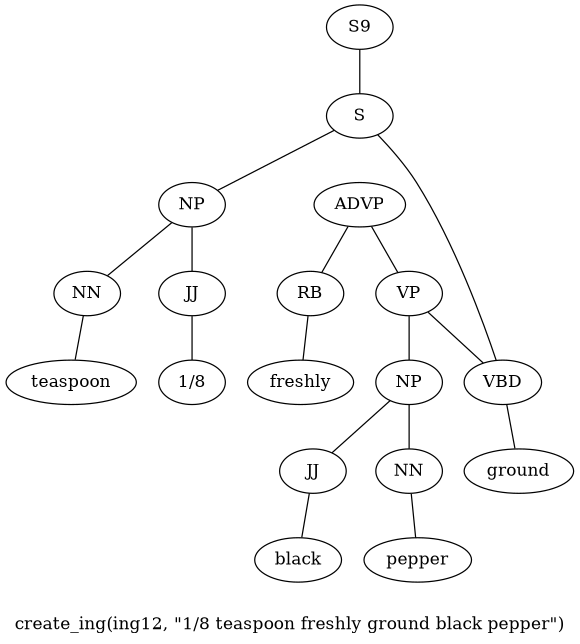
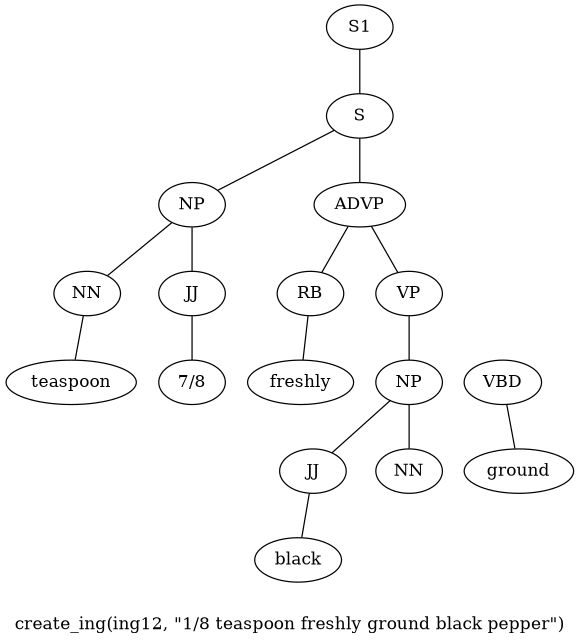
  graph {
    label="create_ing(ing12, \"1/8 teaspoon freshly ground black pepper\")"
-   n1 [label=S9]
+   n1 [label=S1]
    n2 [label=S]
    n3 [label=NP]
    n4 [label=ADVP]
    n5 [label=JJ]
    n6 [label=NN]
    n7 [label=VP]
    n8 [label=RB]
    n9 [label=VBD]
    n10 [label=NP]
-   n11 [label="1/8"]
+   n11 [label="7/8"]
    n12 [label=teaspoon]
    n13 [label=freshly]
    n14 [label=ground]
    n15 [label=JJ]
    n16 [label=NN]
    n17 [label=black]
-   n18 [label=pepper]
    n1 -- n2
    n2 -- n3
-   n2 -- n9
+   n2 -- n4
    n3 -- n5
    n3 -- n6
    n4 -- n7
    n4 -- n8
    n5 -- n11
    n6 -- n12
-   n7 -- n9
    n7 -- n10
    n8 -- n13
    n9 -- n14
    n10 -- n15
    n10 -- n16
    n15 -- n17
-   n16 -- n18
  }
